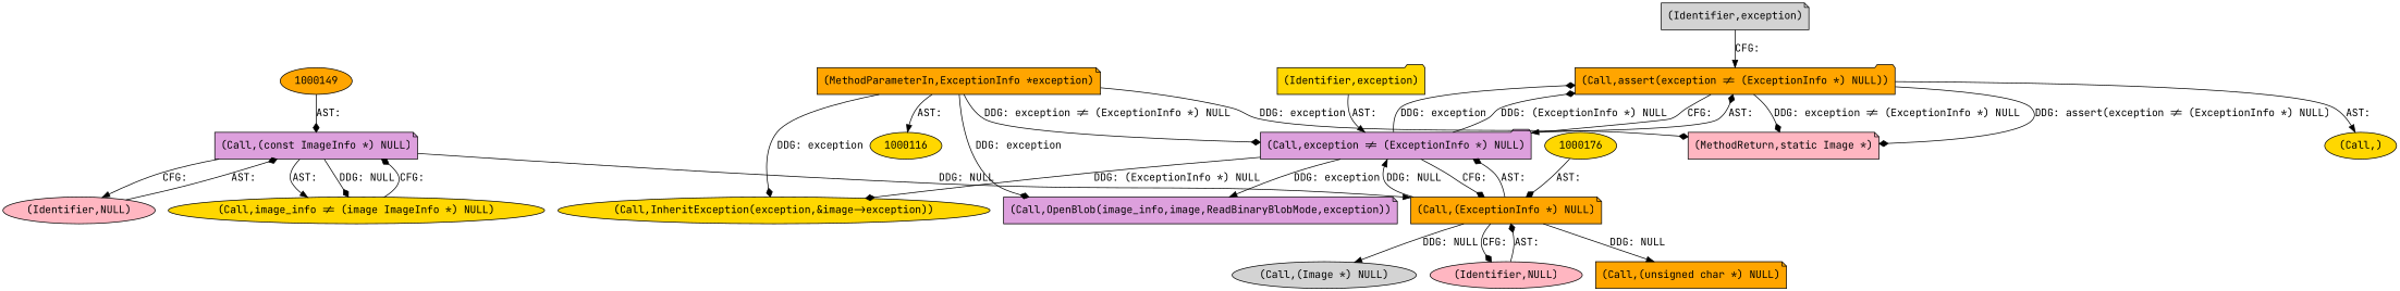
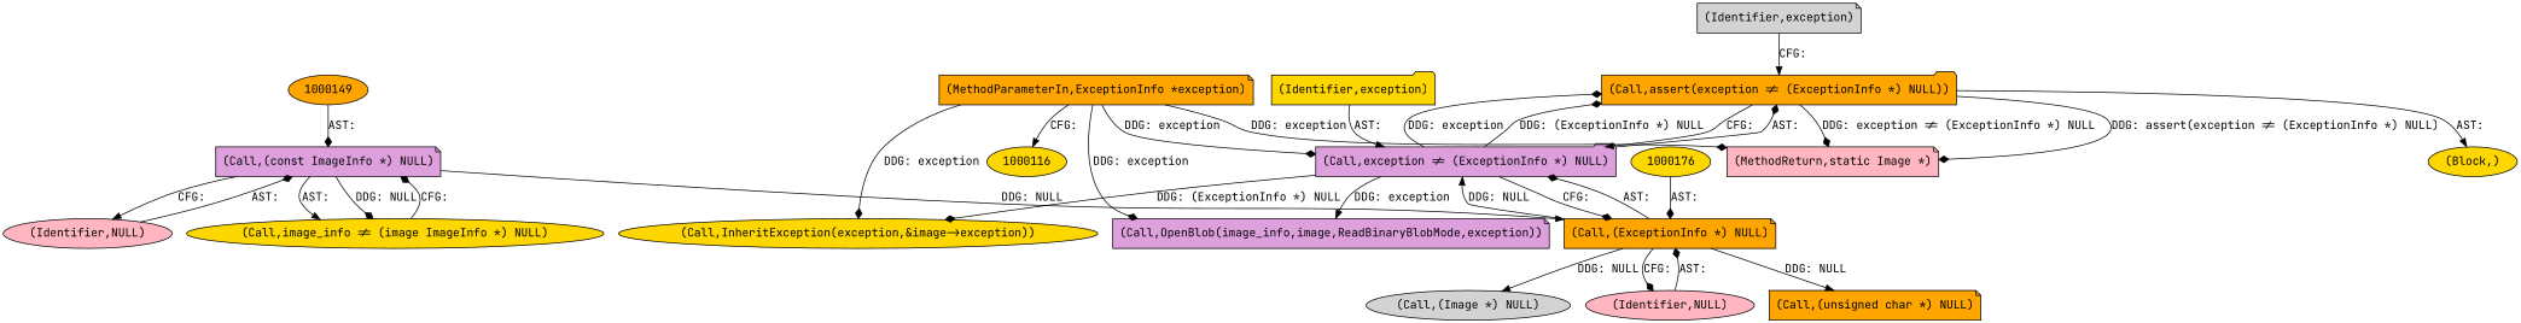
  digraph {
    fontname="JetBrains Mono"
    node [fillcolor=gold fontname="JetBrains Mono" shape=ellipse style=filled]
    edge [arrowhead=diamond fontname="JetBrains Mono"]
    n1 [fillcolor=orange label="(Call,assert(exception != (ExceptionInfo *) NULL))" shape=folder]
    n2 [fillcolor=plum label="(Call,exception != (ExceptionInfo *) NULL)" shape=folder]
    n3 [fillcolor=lightpink label="(MethodReturn,static Image *)" shape=note]
-   n4 [label="(Call,)"]
+   n4 [label="(Block,)"]
    n5 [fillcolor=orange label="(Call,(ExceptionInfo *) NULL)" shape=note]
    n6 [fillcolor=plum label="(Call,OpenBlob(image_info,image,ReadBinaryBlobMode,exception))" shape=note]
    n7 [label="(Call,InheritException(exception,&image->exception))"]
    n8 [fillcolor=lightgrey label="(Call,(Image *) NULL)"]
    n9 [fillcolor=lightpink label="(Identifier,NULL)"]
    n10 [fillcolor=orange label="(Call,(unsigned char *) NULL)" shape=note]
    n11 [fillcolor=orange label="(MethodParameterIn,ExceptionInfo *exception)" shape=note]
    1000116
    n13 [fillcolor=plum label="(Call,(const ImageInfo *) NULL)" shape=note]
    n14 [label="(Call,image_info != (image ImageInfo *) NULL)"]
    n15 [fillcolor=lightpink label="(Identifier,NULL)"]
    n16 [label="(Identifier,exception)" shape=folder]
    n17 [fillcolor=lightgrey label="(Identifier,exception)" shape=note]
    1000176
    1000149 [fillcolor=orange]
    n1 -> n2 [arrowhead=normal label="CFG: "]
    n1 -> n3 [label="DDG: assert(exception != (ExceptionInfo *) NULL)"]
    n1 -> n3 [label="DDG: exception != (ExceptionInfo *) NULL"]
    n1 -> n4 [arrowhead=normal label="AST: "]
    n2 -> n1 [label="AST: "]
    n2 -> n1 [label="DDG: exception"]
    n2 -> n1 [label="DDG: (ExceptionInfo *) NULL"]
    n2 -> n5 [label="CFG: "]
    n2 -> n6 [arrowhead=normal label="DDG: exception"]
    n2 -> n7 [label="DDG: (ExceptionInfo *) NULL"]
    n5 -> n2 [label="AST: "]
    n5 -> n2 [arrowhead=normal label="DDG: NULL"]
    n5 -> n8 [arrowhead=normal label="DDG: NULL"]
    n5 -> n9 [label="CFG: "]
    n5 -> n10 [arrowhead=normal label="DDG: NULL"]
    n9 -> n5 [label="AST: "]
-   n11 -> n2 [label="DDG: exception != (ExceptionInfo *) NULL"]
+   n11 -> n2 [label="DDG: exception"]
    n11 -> n3 [label="DDG: exception"]
    n11 -> n6 [label="DDG: exception"]
    n11 -> n7 [label="DDG: exception"]
-   n11 -> 1000116 [arrowhead=normal label="AST: "]
+   n11 -> 1000116 [arrowhead=normal label="CFG: "]
    n13 -> n5 [arrowhead=normal label="DDG: NULL"]
    n13 -> n14 [arrowhead=normal label="AST: "]
    n13 -> n14 [label="DDG: NULL"]
    n13 -> n15 [arrowhead=normal label="CFG: "]
    n14 -> n13 [label="CFG: "]
    n15 -> n13 [label="AST: "]
    n16 -> n2 [arrowhead=normal label="AST: "]
    n17 -> n1 [arrowhead=normal label="CFG: "]
    1000176 -> n5 [label="AST: "]
    1000149 -> n13 [label="AST: "]
  }
